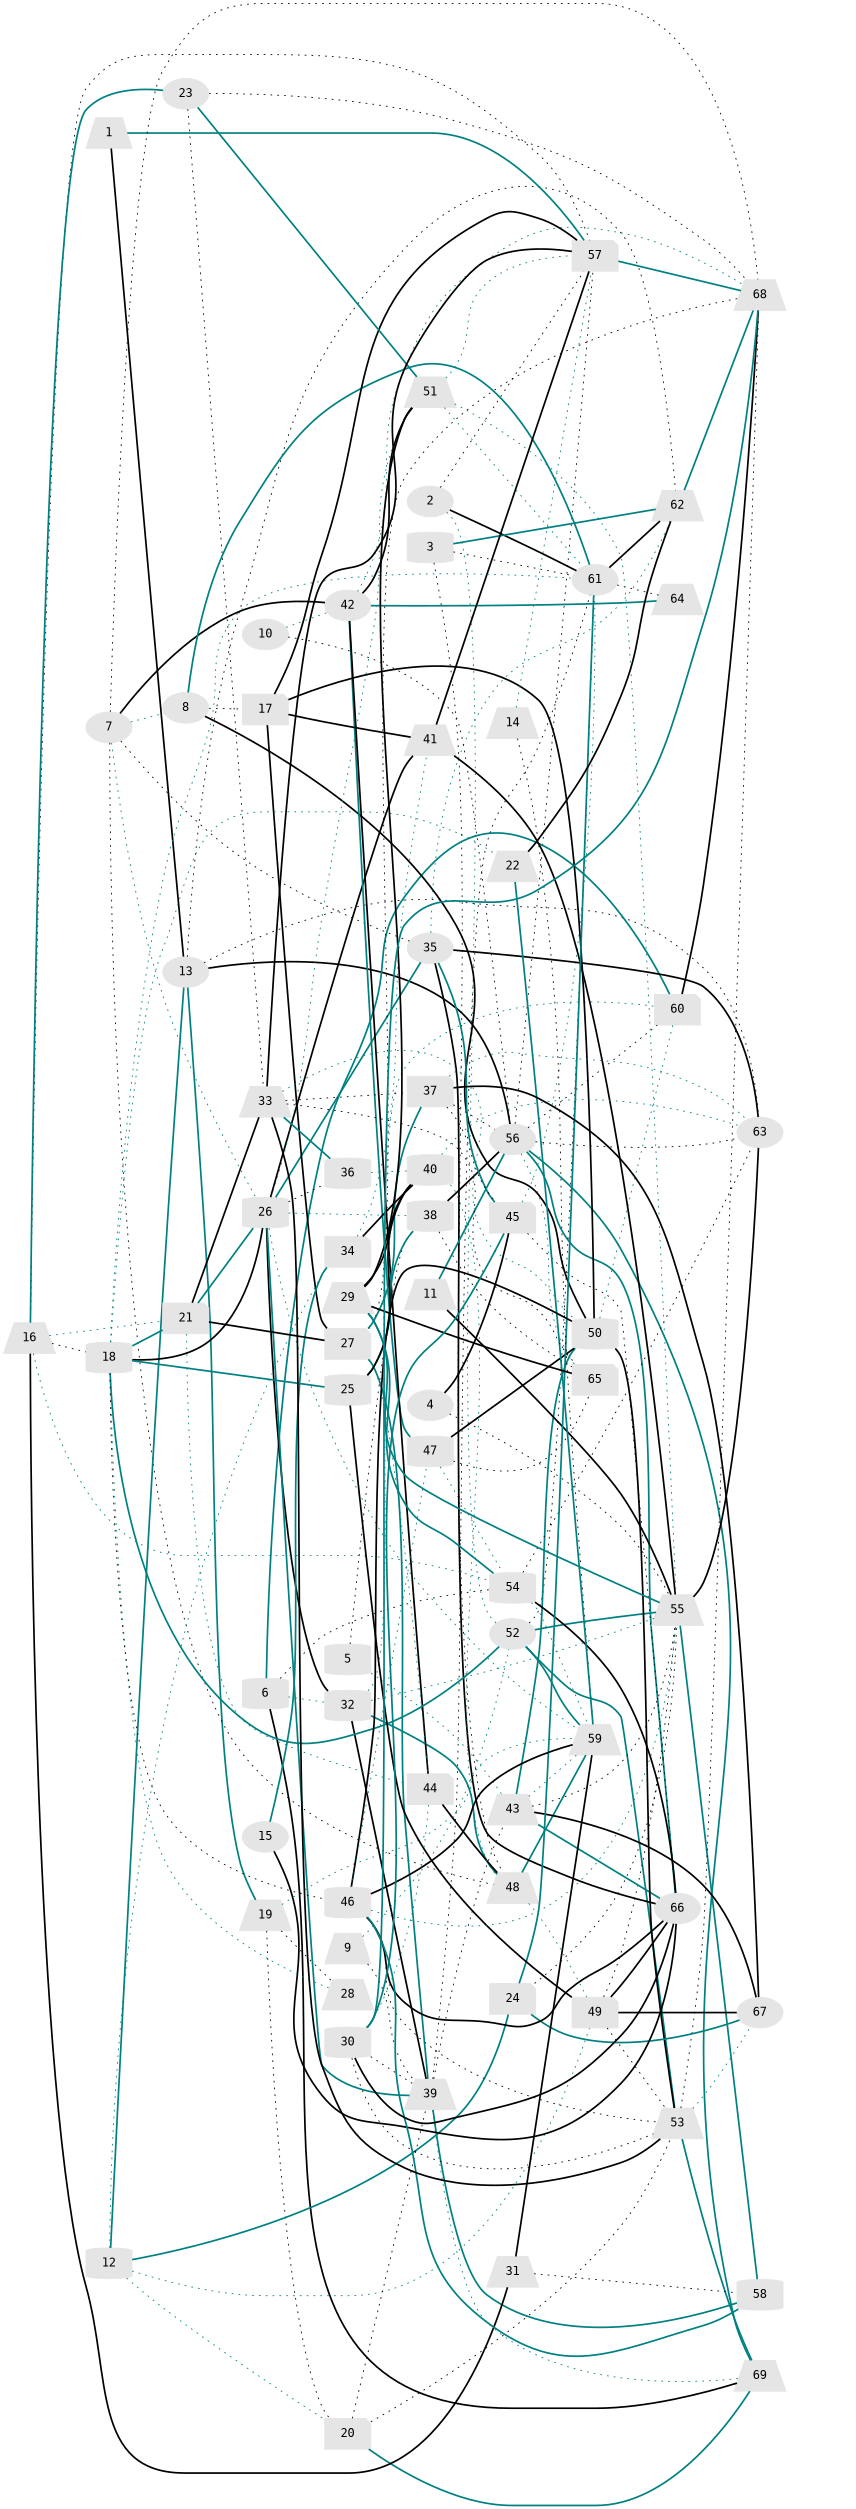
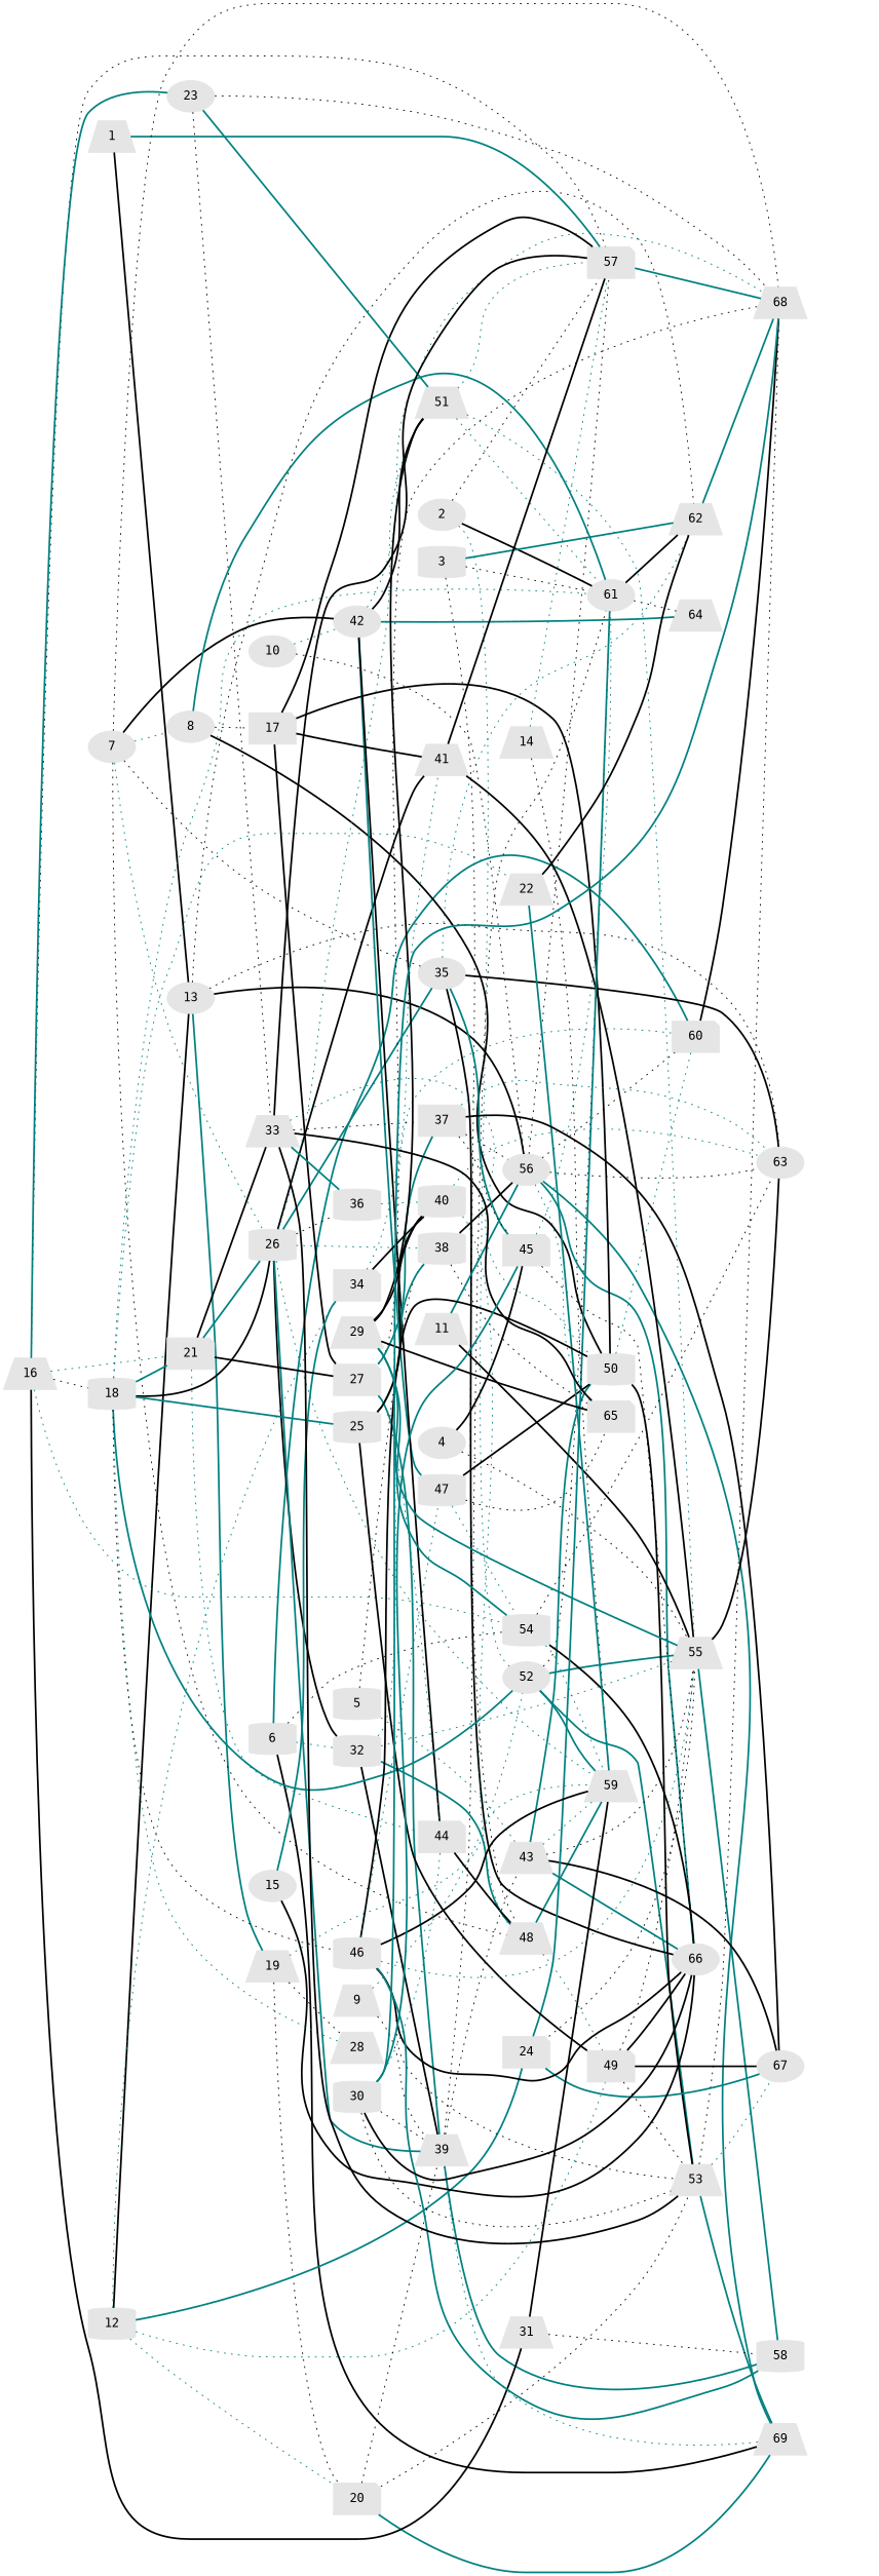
  graph {
    fontname="DejaVu Sans Mono"
    rankdir=LR
    node [color=gray90 fontname="DejaVu Sans Mono" shape=trapezium style=filled]
    edge [color=black fontname="DejaVu Sans Mono" style=bold weight=1.0]
    13 [shape=ellipse]
    1
    57 [shape=note]
    62
    56 [shape=ellipse]
    19
    63 [shape=ellipse]
    68
    2 [shape=ellipse]
    52 [shape=ellipse]
    61 [shape=ellipse]
    55
    59
    53
    64
    3 [shape=cylinder]
    48
    49 [shape=note]
    4 [shape=ellipse]
    45 [shape=note]
    66 [shape=ellipse]
    58 [shape=cylinder]
    5 [shape=cylinder]
    43
    38 [shape=cylinder]
    50 [shape=cylinder]
    67 [shape=ellipse]
    47 [shape=cylinder]
    54 [shape=cylinder]
    65 [shape=note]
    6 [shape=cylinder]
    32 [shape=cylinder]
    60 [shape=note]
    69
    39
    7 [shape=ellipse]
    8 [shape=ellipse]
    26 [shape=cylinder]
    35 [shape=ellipse]
    42 [shape=ellipse]
    17 [shape=note]
    41
    51
    36 [shape=cylinder]
    44 [shape=note]
    27 [shape=note]
    9
    10 [shape=ellipse]
    11
    12 [shape=cylinder]
    20 [shape=note]
    24 [shape=note]
    34 [shape=note]
    40 [shape=cylinder]
    28
    14
    15 [shape=ellipse]
    16
    18 [shape=cylinder]
    21 [shape=note]
    23 [shape=ellipse]
    31
    22
    25 [shape=cylinder]
    46 [shape=cylinder]
    33
    37 [shape=note]
    29
    30 [shape=cylinder]
    13 -- 62 [style=dotted]
    13 -- 56
    13 -- 19 [color=teal weight=2.0]
    13 -- 63 [style=dotted]
    1 -- 13
    1 -- 57 [color=teal weight=2.0]
    57 -- 68 [color=teal]
    62 -- 68 [color=teal]
    56 -- 57 [style=dotted]
    56 -- 63 [style=dotted]
    56 -- 66 [color=teal]
    56 -- 65 [color=teal style=dotted weight=2.0]
    56 -- 60 [style=dotted]
    56 -- 69 [color=teal]
    19 -- 59 [color=teal style=dotted]
    19 -- 20 [style=dotted]
    19 -- 28 [style=dotted]
    2 -- 57 [style=dotted]
    2 -- 52 [color=teal style=dotted]
    2 -- 61
    52 -- 61 [style=dotted]
    52 -- 55 [color=teal]
    52 -- 59 [color=teal]
    52 -- 53 [color=teal]
    61 -- 62
    61 -- 64 [style=dotted]
    55 -- 63
    55 -- 58 [color=teal]
    53 -- 68 [style=dotted]
    53 -- 67 [color=teal style=dotted]
    53 -- 69 [color=teal]
    3 -- 62 [color=teal]
    3 -- 61 [style=dotted]
    3 -- 48 [style=dotted]
    48 -- 59 [color=teal]
    48 -- 49 [color=teal style=dotted]
    49 -- 55 [style=dotted]
    49 -- 53 [style=dotted]
    49 -- 66
    49 -- 67
    4 -- 55 [style=dotted]
    4 -- 45
    45 -- 61 [color=teal style=dotted]
    45 -- 66 [style=dotted]
    5 -- 43 [color=teal style=dotted]
    5 -- 38 [style=dotted]
    43 -- 55 [style=dotted]
    43 -- 59 [color=teal style=dotted]
    43 -- 66 [color=teal]
    43 -- 50 [color=teal]
    43 -- 67
    38 -- 56
    38 -- 65 [style=dotted]
    50 -- 53
    50 -- 60 [color=teal style=dotted]
    47 -- 50
    47 -- 54 [color=teal style=dotted]
    47 -- 65 [style=dotted]
    54 -- 63 [style=dotted]
    54 -- 59 [color=teal style=dotted]
    54 -- 66
    6 -- 54 [style=dotted]
    6 -- 32 [color=teal style=dotted]
    6 -- 60 [color=teal]
    6 -- 69
    32 -- 55 [color=teal style=dotted]
    32 -- 48 [color=teal]
    32 -- 60 [color=teal style=dotted]
    32 -- 39
    60 -- 68
    39 -- 61 [style=dotted]
    39 -- 58 [color=teal]
    39 -- 43 [style=dotted]
    39 -- 69 [color=teal style=dotted]
    7 -- 68 [style=dotted]
    7 -- 48 [style=dotted]
    7 -- 8 [color=teal style=dotted]
    7 -- 26 [color=teal style=dotted]
    7 -- 35 [style=dotted]
    7 -- 42
    8 -- 61 [color=teal]
    8 -- 50
    8 -- 17 [style=dotted]
    26 -- 59 [color=teal style=dotted]
    26 -- 38 [color=teal style=dotted]
    26 -- 32
    26 -- 39 [color=teal]
    26 -- 35 [color=teal]
    26 -- 41
    26 -- 51 [color=teal style=dotted]
    26 -- 36 [style=dotted]
    35 -- 62 [color=teal style=dotted]
    35 -- 63
    35 -- 45 [color=teal]
    35 -- 66
    42 -- 68 [color=teal style=dotted]
    42 -- 64 [color=teal]
    42 -- 47 [color=teal]
    42 -- 51
    42 -- 44
    17 -- 57
    17 -- 50
    17 -- 41
    17 -- 27
    41 -- 57
    41 -- 55
    51 -- 57 [color=teal style=dotted]
    51 -- 61 [color=teal style=dotted]
    51 -- 55 [color=teal style=dotted]
    36 -- 40 [color=teal style=dotted]
    44 -- 48
    27 -- 68 [style=dotted]
    27 -- 39 [color=teal]
    27 -- 44 [color=teal style=dotted]
    27 -- 40 [color=teal style=dotted]
    27 -- 37 [color=teal]
    9 -- 52 [color=teal style=dotted]
    9 -- 39 [style=dotted]
    10 -- 56 [style=dotted]
    10 -- 42 [color=teal style=dotted]
    11 -- 56 [color=teal]
    11 -- 55
-   12 -- 13 [color=teal]
+   12 -- 13
    12 -- 49 [color=teal style=dotted]
    12 -- 20 [color=teal style=dotted]
    12 -- 24 [color=teal]
    12 -- 34 [color=teal style=dotted]
    20 -- 53 [style=dotted]
    20 -- 69 [color=teal]
    20 -- 39 [style=dotted]
    24 -- 61 [color=teal]
    24 -- 55 [style=dotted]
    24 -- 67 [color=teal]
    34 -- 41 [color=teal style=dotted]
    34 -- 40
    40 -- 63 [color=teal style=dotted]
    40 -- 48 [color=teal style=dotted]
    14 -- 57 [color=teal style=dotted]
    14 -- 59 [style=dotted]
    15 -- 66
    15 -- 34 [color=teal]
    16 -- 57 [style=dotted]
    16 -- 54 [color=teal style=dotted]
    16 -- 18 [style=dotted]
    16 -- 21 [color=teal style=dotted]
    16 -- 23 [color=teal]
    16 -- 31
    18 -- 52 [color=teal]
    18 -- 61 [color=teal style=dotted]
    18 -- 26
    18 -- 28 [color=teal style=dotted]
    18 -- 21 [color=teal]
    18 -- 22 [color=teal style=dotted]
    18 -- 25 [color=teal]
    18 -- 46 [style=dotted]
    21 -- 26 [color=teal]
    21 -- 44 [color=teal style=dotted]
    21 -- 27
    21 -- 33
    23 -- 68 [style=dotted]
    23 -- 51 [color=teal]
    23 -- 33 [style=dotted]
    31 -- 59
    31 -- 58 [style=dotted]
    22 -- 62
    22 -- 59 [color=teal]
    25 -- 49
    25 -- 38 [color=teal]
    25 -- 40
    46 -- 55 [color=teal style=dotted]
    46 -- 59
    46 -- 53 [style=dotted]
    46 -- 66
    46 -- 58 [color=teal]
    46 -- 50
    46 -- 47 [color=teal style=dotted]
    33 -- 57
    33 -- 53
    33 -- 50 [color=teal style=dotted]
-   33 -- 65 [style=dotted]
+   33 -- 65
    33 -- 36 [color=teal]
    33 -- 37 [style=dotted]
    37 -- 56 [style=dotted]
    37 -- 63 [color=teal style=dotted]
    37 -- 45 [style=dotted]
    37 -- 67
    29 -- 55 [color=teal]
    29 -- 54 [color=teal]
    29 -- 65
    29 -- 51
    29 -- 40
    30 -- 68 [color=teal]
    30 -- 53 [style=dotted]
    30 -- 45 [color=teal]
    30 -- 66
    30 -- 39 [style=dotted]
    30 -- 44 [color=teal style=dotted]
  }
